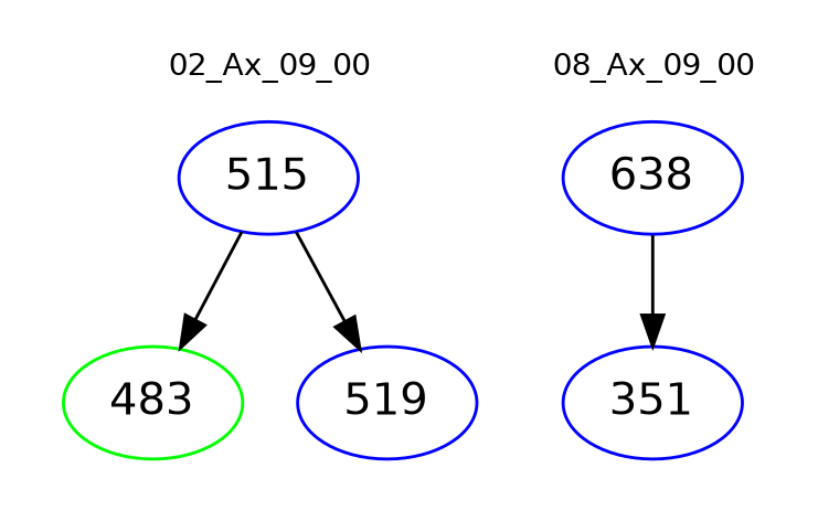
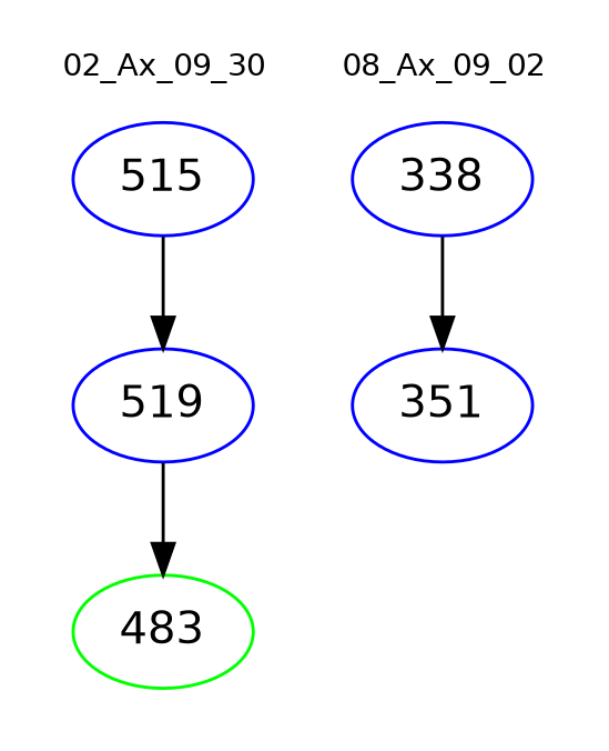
  digraph {
    fontname="DejaVu Sans"
    node [color=blue fontname="DejaVu Sans"]
    edge [color=black fontname="DejaVu Sans"]
    n1 [label=515]
    n2 [color=green label=483]
    n3 [label=519]
-   n4 [label=638]
+   n4 [label=338]
    n5 [label=351]
    subgraph cluster_1 {
      color=white
      fontsize=10
-     label="02_Ax_09_00"
+     label="02_Ax_09_30"
      n1
      n2
      n3
    }
    subgraph cluster_2 {
      color=white
      fontsize=10
-     label="08_Ax_09_00"
+     label="08_Ax_09_02"
      n4
      n5
    }
-   n1 -> n2
+   n3 -> n2
    n1 -> n3
    n4 -> n5
  }
